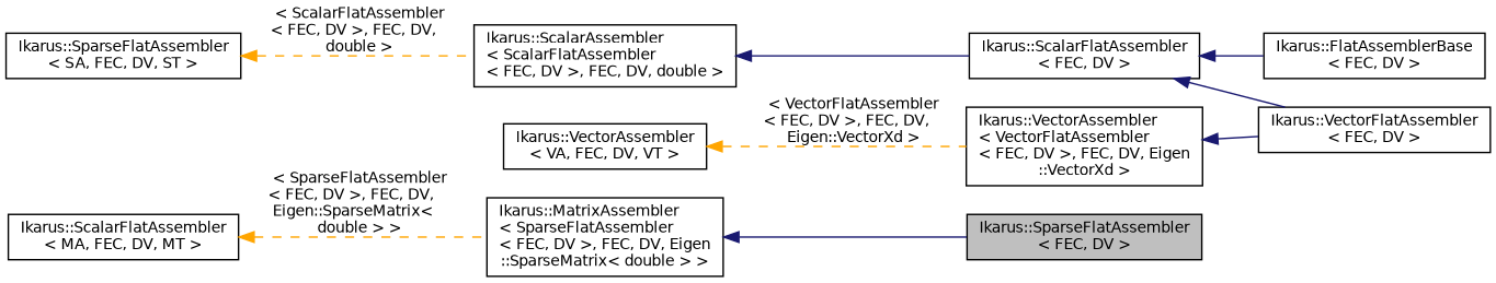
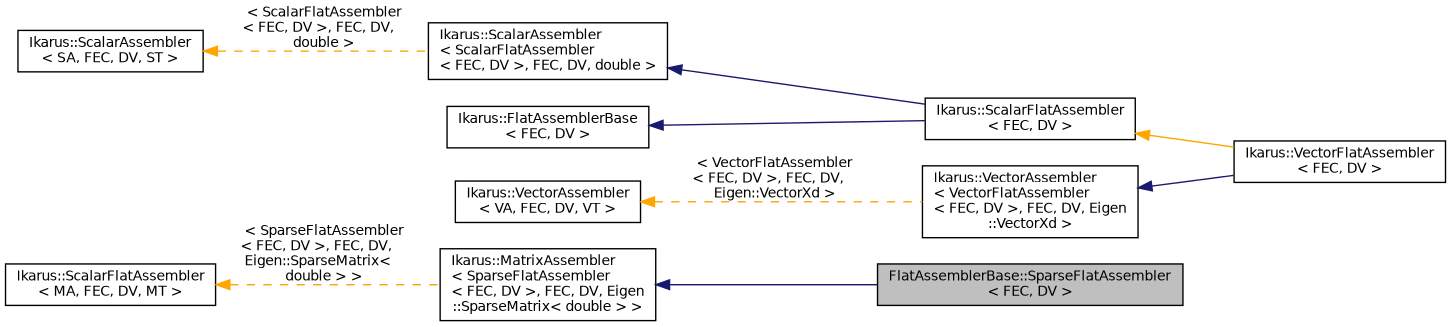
  digraph {
    rankdir=LR
    node [color=black fillcolor=white fontname=Helvetica fontsize=10 shape=record style=filled]
    edge [color=midnightblue dir=back fontname=Helvetica fontsize=10 labelfontname=Helvetica labelfontsize=10 style=solid]
-   n1 [fillcolor=grey75 fontcolor=black height=0.2 label="Ikarus::SparseFlatAssembler\l\< FEC, DV \>" width=0.4]
+   n1 [fillcolor=grey75 fontcolor=black height=0.2 label="FlatAssemblerBase::SparseFlatAssembler\l\< FEC, DV \>" width=0.4]
    n2 [height=0.2 label="Ikarus::MatrixAssembler\l\< SparseFlatAssembler\l\< FEC, DV \>, FEC, DV, Eigen\l::SparseMatrix\< double \> \>" width=0.4]
    n3 [height=0.2 label="Ikarus::ScalarFlatAssembler\l\< MA, FEC, DV, MT \>" width=0.4]
    n4 [height=0.2 label="Ikarus::VectorFlatAssembler\l\< FEC, DV \>" width=0.4]
    n5 [height=0.2 label="Ikarus::ScalarFlatAssembler\l\< FEC, DV \>" width=0.4]
    n6 [height=0.2 label="Ikarus::ScalarAssembler\l\< ScalarFlatAssembler\l\< FEC, DV \>, FEC, DV, double \>" width=0.4]
-   n7 [height=0.2 label="Ikarus::SparseFlatAssembler\l\< SA, FEC, DV, ST \>" width=0.4]
+   n7 [height=0.2 label="Ikarus::ScalarAssembler\l\< SA, FEC, DV, ST \>" width=0.4]
    n8 [height=0.2 label="Ikarus::FlatAssemblerBase\l\< FEC, DV \>" width=0.4]
    n9 [height=0.2 label="Ikarus::VectorAssembler\l\< VectorFlatAssembler\l\< FEC, DV \>, FEC, DV, Eigen\l::VectorXd \>" width=0.4]
    n10 [height=0.2 label="Ikarus::VectorAssembler\l\< VA, FEC, DV, VT \>" width=0.4]
    n2 -> n1
    n3 -> n2 [color=orange label=" \< SparseFlatAssembler\l\< FEC, DV \>, FEC, DV,\l Eigen::SparseMatrix\<\l double \> \>" style=dashed]
-   n5 -> n4
+   n5 -> n4 [color=orange]
    n6 -> n5
    n7 -> n6 [color=orange label=" \< ScalarFlatAssembler\l\< FEC, DV \>, FEC, DV,\l double \>" style=dashed]
-   n5 -> n8
+   n8 -> n5
    n9 -> n4
    n10 -> n9 [color=orange label=" \< VectorFlatAssembler\l\< FEC, DV \>, FEC, DV,\l Eigen::VectorXd \>" style=dashed]
  }
